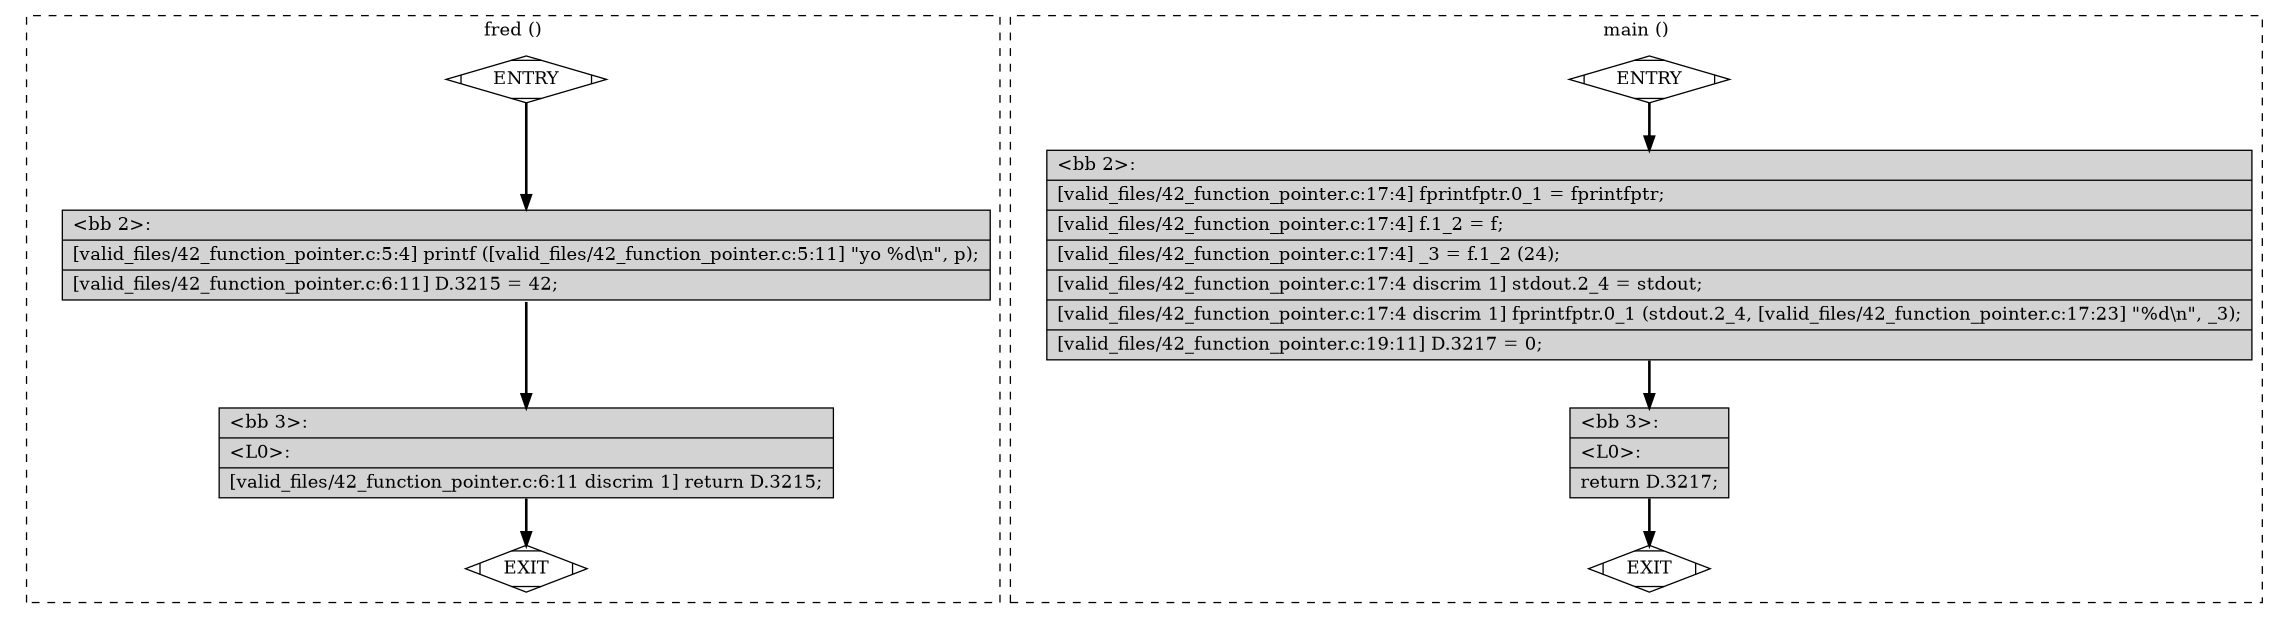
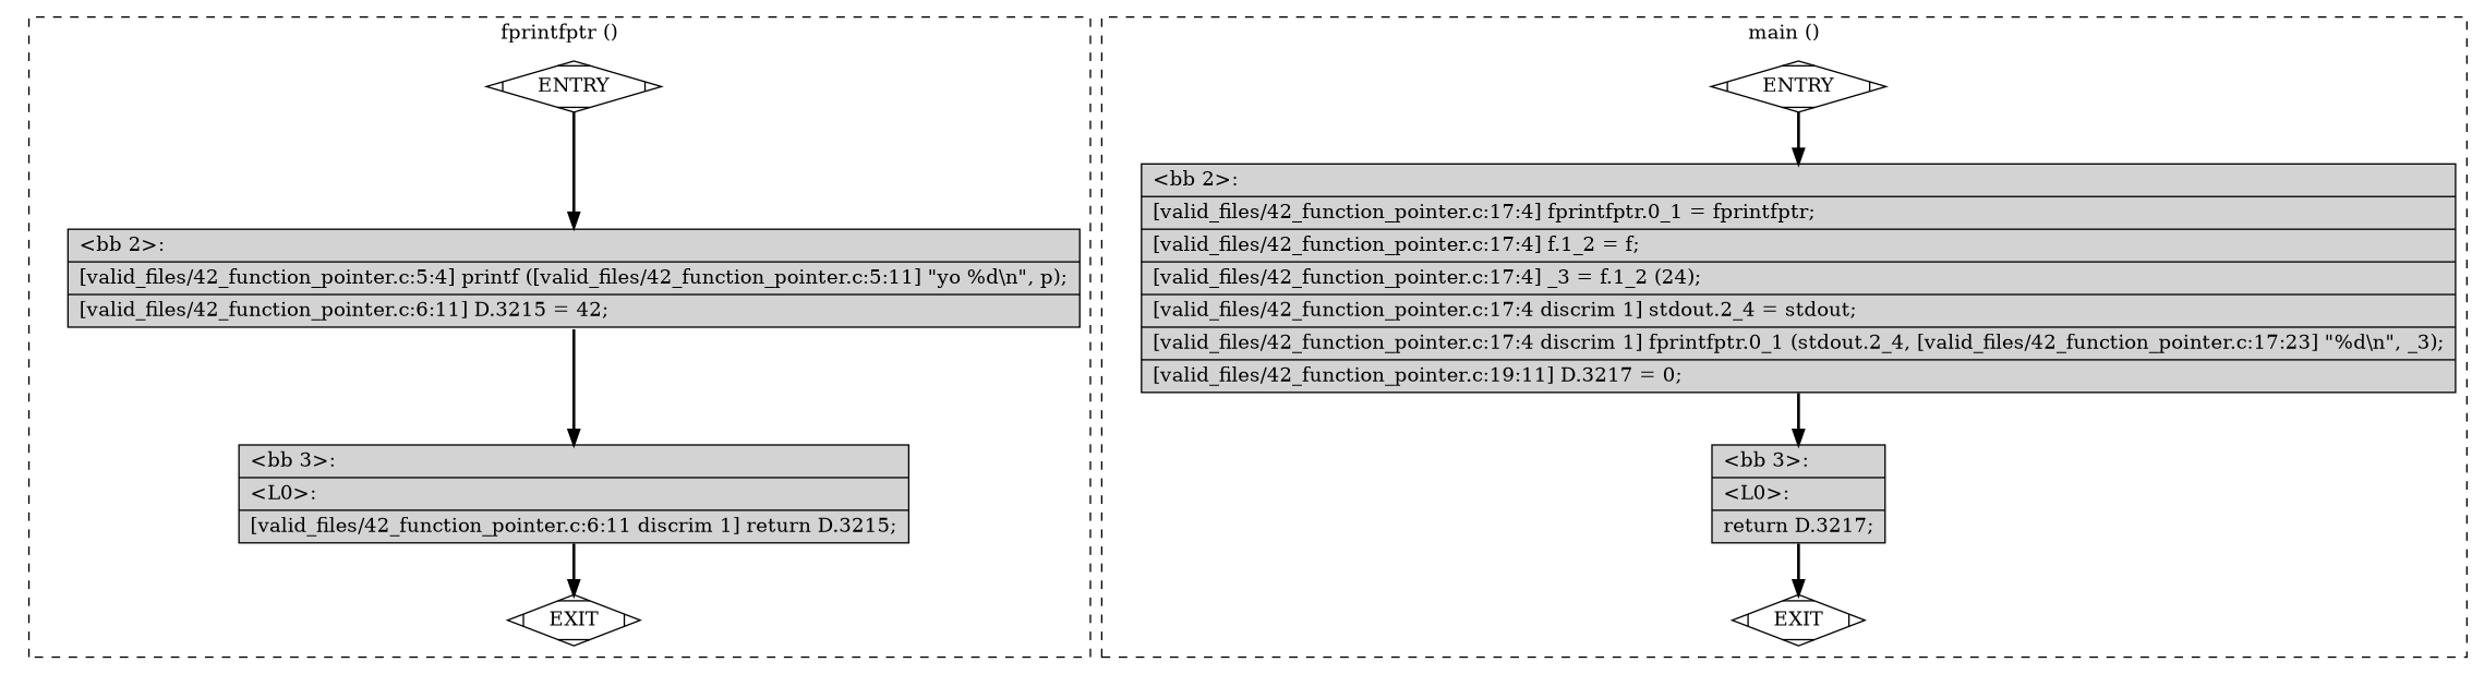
  digraph {
    node [fillcolor=white shape=Mdiamond style=filled]
    edge [constraint=true headport=n style="solid,bold" tailport=s color=black weight=100]
    n1 [label=ENTRY]
    n2 [label=EXIT]
    n3 [fillcolor=lightgrey label="{\<bb\ 2\>:\l|[valid_files/42_function_pointer.c:5:4]\ printf\ ([valid_files/42_function_pointer.c:5:11]\ \"yo\ %d\\n\",\ p);\l|[valid_files/42_function_pointer.c:6:11]\ D.3215\ =\ 42;\l}" shape=record]
    n4 [fillcolor=lightgrey label="{\<bb\ 3\>:\l|\<L0\>:\l|[valid_files/42_function_pointer.c:6:11\ discrim\ 1]\ return\ D.3215;\l}" shape=record]
    n5 [label=ENTRY]
    n6 [label=EXIT]
    n7 [fillcolor=lightgrey label="{\<bb\ 2\>:\l|[valid_files/42_function_pointer.c:17:4]\ fprintfptr.0_1\ =\ fprintfptr;\l|[valid_files/42_function_pointer.c:17:4]\ f.1_2\ =\ f;\l|[valid_files/42_function_pointer.c:17:4]\ _3\ =\ f.1_2\ (24);\l|[valid_files/42_function_pointer.c:17:4\ discrim\ 1]\ stdout.2_4\ =\ stdout;\l|[valid_files/42_function_pointer.c:17:4\ discrim\ 1]\ fprintfptr.0_1\ (stdout.2_4,\ [valid_files/42_function_pointer.c:17:23]\ \"%d\\n\",\ _3);\l|[valid_files/42_function_pointer.c:19:11]\ D.3217\ =\ 0;\l}" shape=record]
    n8 [fillcolor=lightgrey label="{\<bb\ 3\>:\l|\<L0\>:\l|return\ D.3217;\l}" shape=record]
    subgraph cluster_1 {
      color=black
-     label="fred ()"
+     label="fprintfptr ()"
      style=dashed
      n1
      n2
      n3
      n4
    }
    subgraph cluster_2 {
      color=black
      label="main ()"
      style=dashed
      n5
      n6
      n7
      n8
    }
    n1 -> n2 [style=invis color="" weight=""]
    n1 -> n3
    n3 -> n4
    n4 -> n2 [weight=10]
    n5 -> n6 [style=invis color="" weight=""]
    n5 -> n7
    n7 -> n8
    n8 -> n6 [weight=10]
  }
